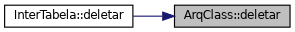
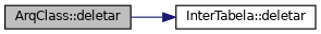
  digraph {
    rankdir=LR
    node [color=black fontname=Helvetica fontsize=10 shape=record style=filled]
    n1 [fillcolor=grey75 fontcolor=black height=0.2 label="ArqClass::deletar" width=0.4]
    n2 [fillcolor=white height=0.2 label="InterTabela::deletar" width=0.4]
-   n2 -> n1 [color=midnightblue fontname=Helvetica fontsize=10 labelfontname=Helvetica labelfontsize=10 style=solid]
+   n1 -> n2 [color=midnightblue fontname=Helvetica fontsize=10 labelfontname=Helvetica labelfontsize=10 style=solid]
  }
